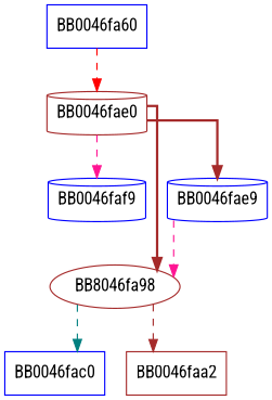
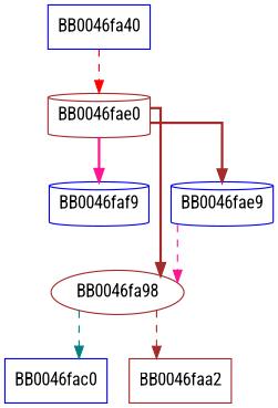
  digraph {
    fontname="Roboto Condensed"
    splines=ortho
    node [color=blue fontname="Roboto Condensed" shape=cylinder]
    edge [color=brown fontname="Roboto Condensed" style=dashed]
    BB0046fae0 [color=brown]
-   BB0046fa60 [shape=box]
-   BB0046fa98 [color=brown shape=ellipse label=BB8046fa98]
+   BB0046fa60 [shape=box label=BB0046fa40]
+   BB0046fa98 [color=brown shape=ellipse]
    BB0046faf9
    BB0046fae9
    BB0046fac0 [shape=box]
    BB0046faa2 [color=brown shape=box]
    BB0046fae0 -> BB0046fa98 [style=bold]
-   BB0046fae0 -> BB0046faf9 [color=deeppink]
+   BB0046fae0 -> BB0046faf9 [color=deeppink style=bold]
    BB0046fae0 -> BB0046fae9 [style=bold]
    BB0046fa60 -> BB0046fae0 [color=red]
    BB0046fa98 -> BB0046fac0 [color=teal]
    BB0046fa98 -> BB0046faa2
    BB0046fae9 -> BB0046fa98 [color=deeppink]
  }
